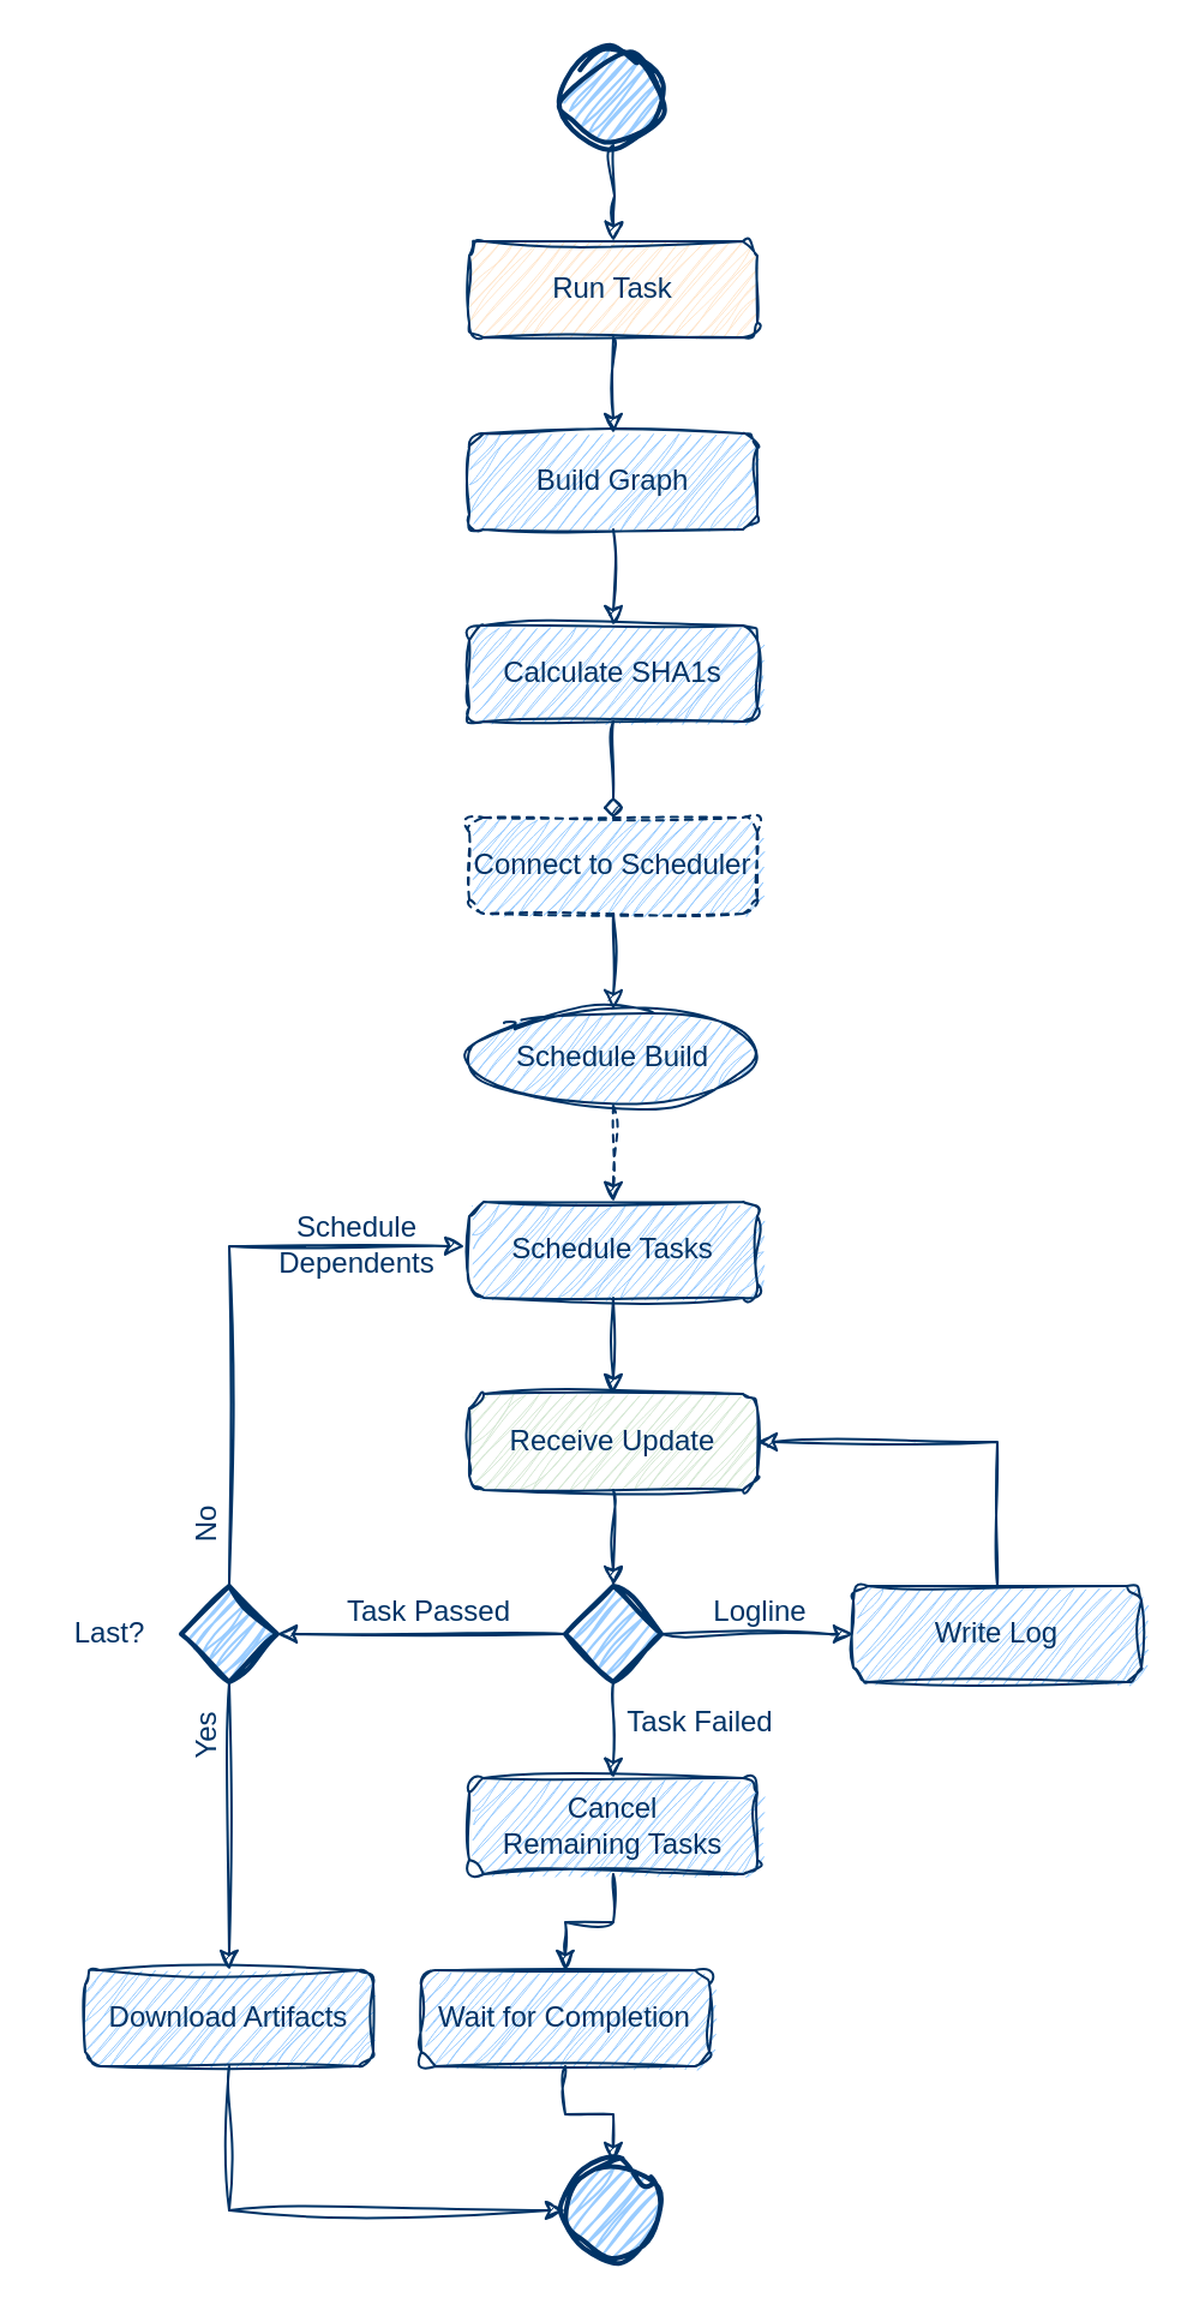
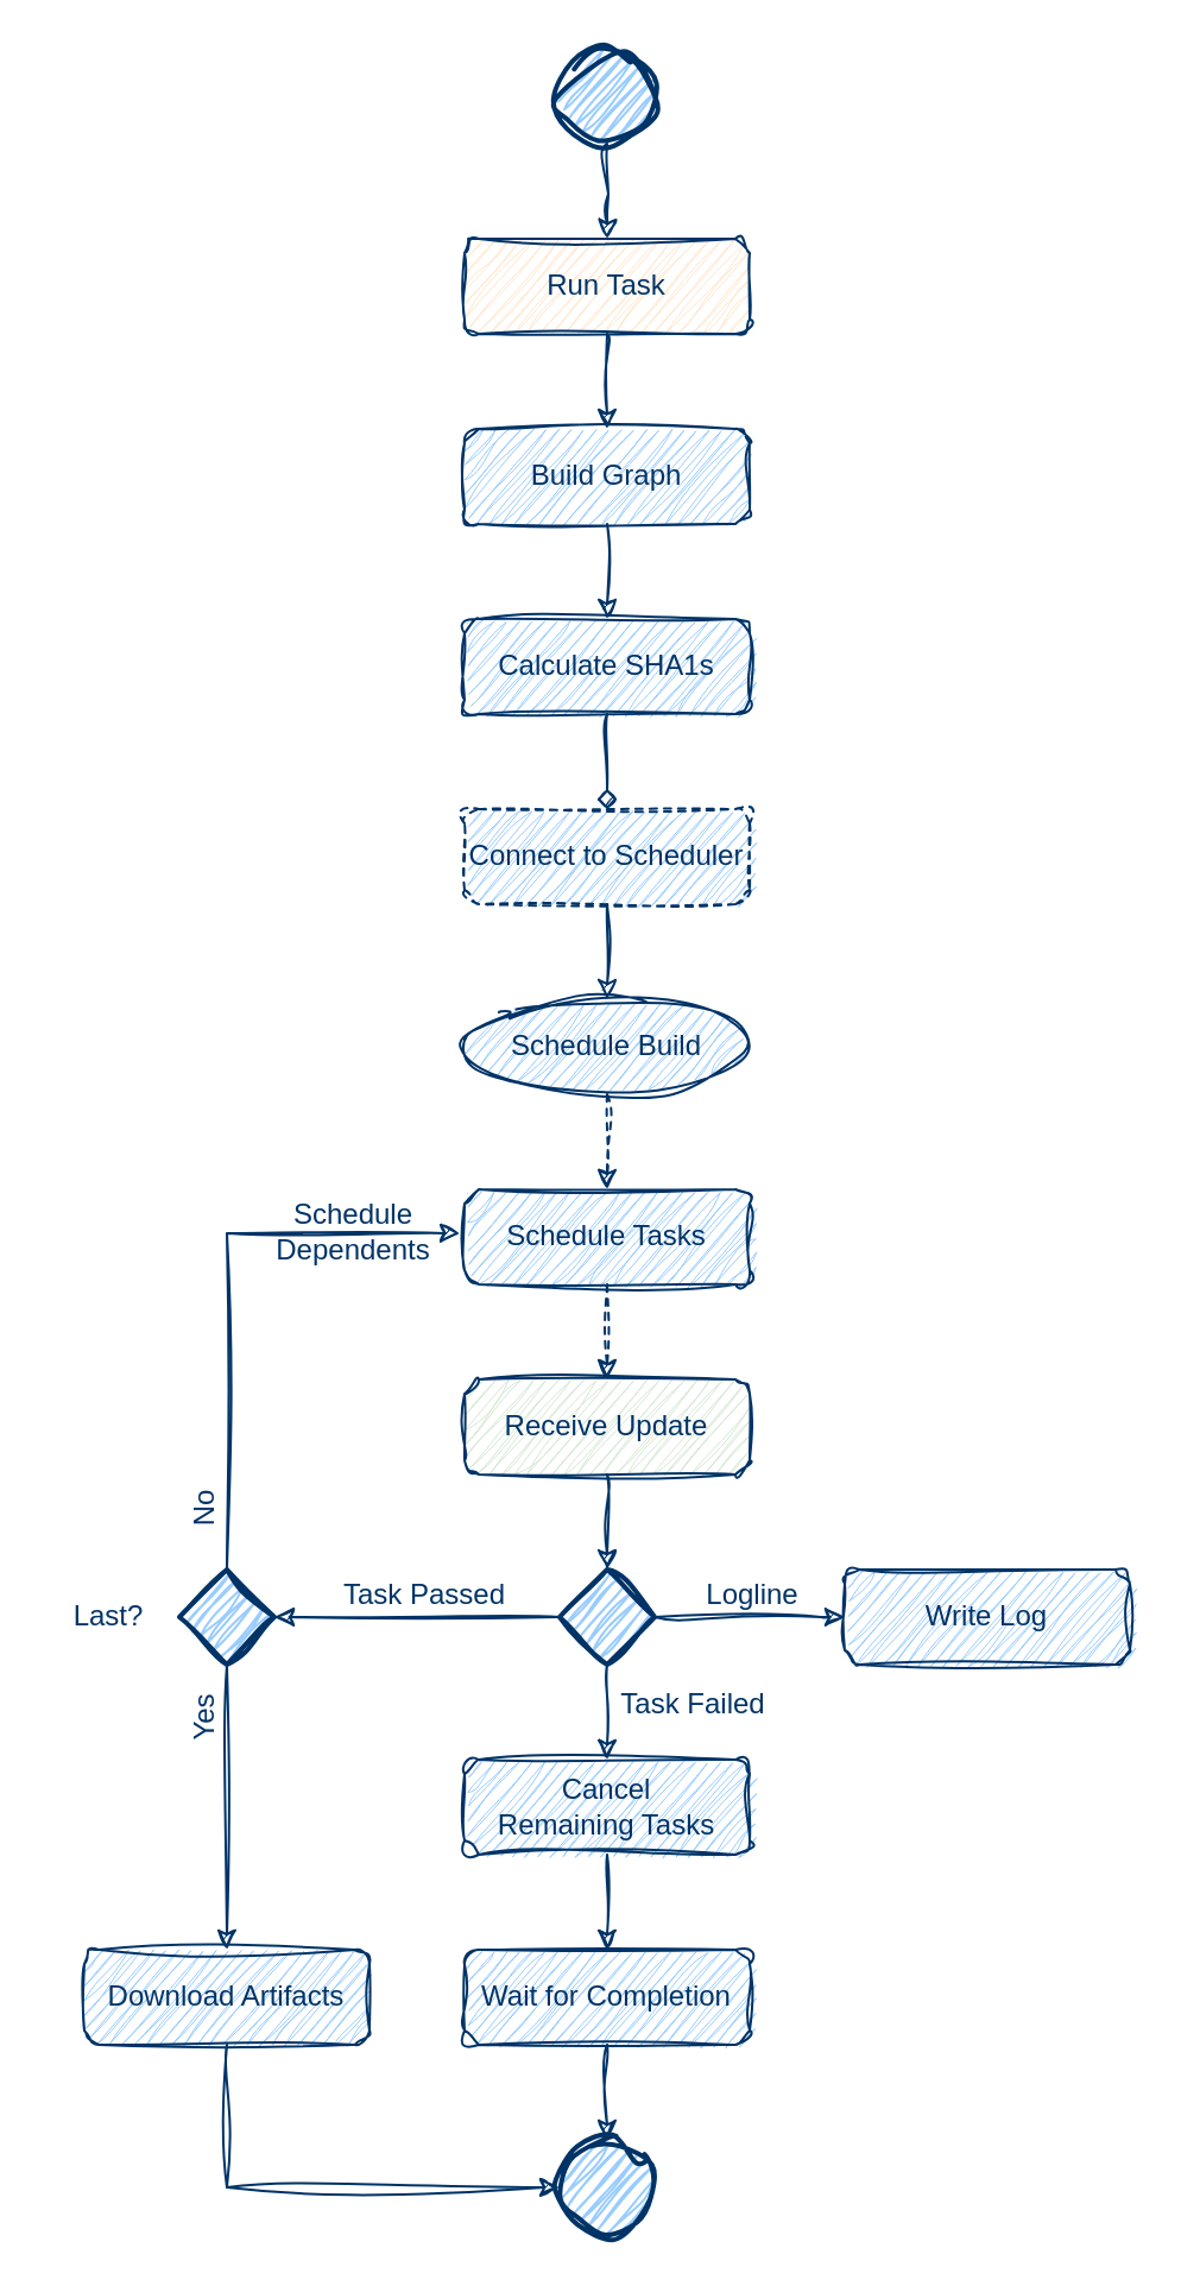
  <mxCell id="0" />
  <mxCell id="1" parent="0" />
  <mxCell id="2" style="edgeStyle=orthogonalEdgeStyle;rounded=0;sketch=1;hachureGap=4;jiggle=2;curveFitting=1;orthogonalLoop=1;jettySize=auto;html=1;entryX=0.5;entryY=0;entryDx=0;entryDy=0;strokeColor=#003366;align=center;verticalAlign=middle;fontFamily=Helvetica;fontSize=12;fontColor=#003366;labelBackgroundColor=none;endArrow=classic;" edge="1" parent="1" source="3" target="7"><mxGeometry relative="1" as="geometry" /></mxCell>
  <mxCell id="3" value="Run Task" style="rounded=1;whiteSpace=wrap;html=1;sketch=1;hachureGap=4;jiggle=2;curveFitting=1;fillColor=#ffe6cc;fontColor=#003366;strokeColor=#003366;" vertex="1" parent="1"><mxGeometry x="195" y="100" width="120" height="40" as="geometry" /></mxCell>
  <mxCell id="4" style="edgeStyle=orthogonalEdgeStyle;rounded=0;sketch=1;hachureGap=4;jiggle=2;curveFitting=1;orthogonalLoop=1;jettySize=auto;html=1;exitX=0.5;exitY=1;exitDx=0;exitDy=0;" edge="1" parent="1" source="3" target="3"><mxGeometry relative="1" as="geometry" /></mxCell>
  <mxCell id="5" style="edgeStyle=orthogonalEdgeStyle;rounded=0;sketch=1;hachureGap=4;jiggle=2;curveFitting=1;orthogonalLoop=1;jettySize=auto;html=1;entryX=0.5;entryY=0;entryDx=0;entryDy=0;fontFamily=Helvetica;fontSize=12;fontColor=#003366;strokeColor=#003366;" edge="1" parent="1" target="3"><mxGeometry relative="1" as="geometry"><mxPoint x="255" y="60" as="sourcePoint" /></mxGeometry></mxCell>
  <mxCell id="6" style="edgeStyle=orthogonalEdgeStyle;rounded=0;sketch=1;hachureGap=4;jiggle=2;curveFitting=1;orthogonalLoop=1;jettySize=auto;html=1;entryX=0.5;entryY=0;entryDx=0;entryDy=0;strokeColor=#003366;align=center;verticalAlign=middle;fontFamily=Helvetica;fontSize=12;fontColor=#003366;labelBackgroundColor=none;endArrow=classic;" edge="1" parent="1" source="7" target="9"><mxGeometry relative="1" as="geometry" /></mxCell>
  <mxCell id="7" value="Build Graph" style="rounded=1;whiteSpace=wrap;html=1;sketch=1;hachureGap=4;jiggle=2;curveFitting=1;fillColor=#99CCFF;fontColor=#003366;strokeColor=#003366;" vertex="1" parent="1"><mxGeometry x="195" y="180" width="120" height="40" as="geometry" /></mxCell>
  <mxCell id="8" style="edgeStyle=orthogonalEdgeStyle;rounded=0;sketch=1;hachureGap=4;jiggle=2;curveFitting=1;orthogonalLoop=1;jettySize=auto;html=1;entryX=0.5;entryY=0;entryDx=0;entryDy=0;strokeColor=#003366;align=center;verticalAlign=middle;fontFamily=Helvetica;fontSize=12;fontColor=#003366;labelBackgroundColor=none;endArrow=diamond;" edge="1" parent="1" source="9" target="40"><mxGeometry relative="1" as="geometry" /></mxCell>
  <mxCell id="9" value="Calculate SHA1s" style="rounded=1;whiteSpace=wrap;html=1;sketch=1;hachureGap=4;jiggle=2;curveFitting=1;fillColor=#99CCFF;fontColor=#003366;strokeColor=#003366;" vertex="1" parent="1"><mxGeometry x="195" y="260" width="120" height="40" as="geometry" /></mxCell>
  <mxCell id="10" value="Schedule Build" style="ellipse;whiteSpace=wrap;html=1;sketch=1;hachureGap=4;jiggle=2;curveFitting=1;fillColor=#99CCFF;fontColor=#003366;strokeColor=#003366;" vertex="1" parent="1"><mxGeometry x="195" y="420" width="120" height="40" as="geometry" /></mxCell>
- <mxCell id="11" style="edgeStyle=orthogonalEdgeStyle;rounded=0;sketch=1;hachureGap=4;jiggle=2;curveFitting=1;orthogonalLoop=1;jettySize=auto;html=1;entryX=0.5;entryY=0;entryDx=0;entryDy=0;strokeColor=#003366;align=center;verticalAlign=middle;fontFamily=Helvetica;fontSize=12;fontColor=#003366;labelBackgroundColor=none;endArrow=classic;" edge="1" parent="1" source="12" target="14"><mxGeometry relative="1" as="geometry" /></mxCell>
+ <mxCell id="11" style="edgeStyle=orthogonalEdgeStyle;rounded=0;sketch=1;hachureGap=4;jiggle=2;curveFitting=1;orthogonalLoop=1;jettySize=auto;html=1;entryX=0.5;entryY=0;entryDx=0;entryDy=0;strokeColor=#003366;align=center;verticalAlign=middle;fontFamily=Helvetica;fontSize=12;fontColor=#003366;labelBackgroundColor=none;endArrow=classic;dashed=1;" edge="1" parent="1" source="12" target="14"><mxGeometry relative="1" as="geometry" /></mxCell>
  <mxCell id="12" value="Schedule Tasks" style="rounded=1;whiteSpace=wrap;html=1;sketch=1;hachureGap=4;jiggle=2;curveFitting=1;fillColor=#99CCFF;fontColor=#003366;strokeColor=#003366;" vertex="1" parent="1"><mxGeometry x="195" y="500" width="120" height="40" as="geometry" /></mxCell>
  <mxCell id="13" value="" style="edgeStyle=orthogonalEdgeStyle;rounded=0;sketch=1;hachureGap=4;jiggle=2;curveFitting=1;orthogonalLoop=1;jettySize=auto;html=1;strokeColor=#003366;align=center;verticalAlign=middle;fontFamily=Helvetica;fontSize=12;fontColor=#003366;labelBackgroundColor=default;endArrow=classic;entryX=0.5;entryY=0;entryDx=0;entryDy=0;entryPerimeter=0;" edge="1" parent="1" source="14" target="20"><mxGeometry relative="1" as="geometry"><mxPoint x="255" y="660" as="targetPoint" /></mxGeometry></mxCell>
  <mxCell id="14" value="Receive Update" style="rounded=1;whiteSpace=wrap;html=1;sketch=1;hachureGap=4;jiggle=2;curveFitting=1;fillColor=#d5e8d4;fontColor=#003366;strokeColor=#003366;" vertex="1" parent="1"><mxGeometry x="195" y="580" width="120" height="40" as="geometry" /></mxCell>
  <mxCell id="15" style="edgeStyle=orthogonalEdgeStyle;rounded=0;sketch=1;hachureGap=4;jiggle=2;curveFitting=1;orthogonalLoop=1;jettySize=auto;html=1;entryX=0;entryY=0.5;entryDx=0;entryDy=0;strokeColor=#003366;align=center;verticalAlign=middle;fontFamily=Helvetica;fontSize=12;fontColor=#003366;labelBackgroundColor=none;endArrow=classic;" edge="1" parent="1" source="20" target="22"><mxGeometry relative="1" as="geometry"><Array as="points"><mxPoint x="345" y="680" /><mxPoint x="345" y="680" /></Array></mxGeometry></mxCell>
  <mxCell id="16" value="Logline" style="edgeLabel;html=1;align=center;verticalAlign=middle;resizable=0;points=[];rounded=1;sketch=1;hachureGap=4;jiggle=2;curveFitting=1;strokeColor=#003366;fontFamily=Helvetica;fontSize=12;fontColor=#003366;labelBackgroundColor=none;fillColor=#99CCFF;" vertex="1" connectable="0" parent="15"><mxGeometry x="-0.51" y="2" relative="1" as="geometry"><mxPoint x="20" y="-8" as="offset" /></mxGeometry></mxCell>
  <mxCell id="17" style="edgeStyle=orthogonalEdgeStyle;rounded=0;sketch=1;hachureGap=4;jiggle=2;curveFitting=1;orthogonalLoop=1;jettySize=auto;html=1;strokeColor=#003366;align=center;verticalAlign=middle;fontFamily=Helvetica;fontSize=12;fontColor=#003366;labelBackgroundColor=none;endArrow=classic;entryX=1;entryY=0.5;entryDx=0;entryDy=0;entryPerimeter=0;" edge="1" parent="1" source="20" target="25"><mxGeometry relative="1" as="geometry"><mxPoint x="155" y="680" as="targetPoint" /></mxGeometry></mxCell>
  <mxCell id="18" value="Task Passed" style="edgeLabel;html=1;align=center;verticalAlign=middle;resizable=0;points=[];rounded=1;sketch=1;hachureGap=4;jiggle=2;curveFitting=1;strokeColor=#003366;fontFamily=Helvetica;fontSize=12;fontColor=#003366;labelBackgroundColor=none;fillColor=#99CCFF;gradientColor=none;" vertex="1" connectable="0" parent="17"><mxGeometry x="-0.07" relative="1" as="geometry"><mxPoint x="-2" y="-10" as="offset" /></mxGeometry></mxCell>
  <mxCell id="19" style="edgeStyle=orthogonalEdgeStyle;rounded=0;sketch=1;hachureGap=4;jiggle=2;curveFitting=1;orthogonalLoop=1;jettySize=auto;html=1;entryX=0.5;entryY=0;entryDx=0;entryDy=0;strokeColor=#003366;align=center;verticalAlign=middle;fontFamily=Helvetica;fontSize=12;fontColor=#003366;labelBackgroundColor=none;endArrow=classic;" edge="1" parent="1" source="20" target="30"><mxGeometry relative="1" as="geometry" /></mxCell>
  <mxCell id="20" value="" style="strokeWidth=2;html=1;shape=mxgraph.flowchart.decision;whiteSpace=wrap;rounded=1;sketch=1;hachureGap=4;jiggle=2;curveFitting=1;strokeColor=#003366;align=center;verticalAlign=middle;fontFamily=Helvetica;fontSize=12;fontColor=#003366;labelBackgroundColor=default;fillColor=#99CCFF;" vertex="1" parent="1"><mxGeometry x="235" y="660" width="40" height="40" as="geometry" /></mxCell>
- <mxCell id="21" style="edgeStyle=orthogonalEdgeStyle;rounded=0;sketch=1;hachureGap=4;jiggle=2;curveFitting=1;orthogonalLoop=1;jettySize=auto;html=1;entryX=1;entryY=0.5;entryDx=0;entryDy=0;strokeColor=#003366;align=center;verticalAlign=middle;fontFamily=Helvetica;fontSize=12;fontColor=#003366;labelBackgroundColor=none;endArrow=classic;" edge="1" parent="1" source="22" target="14"><mxGeometry relative="1" as="geometry"><Array as="points"><mxPoint x="415" y="600" /></Array></mxGeometry></mxCell>
  <mxCell id="22" value="Write Log" style="rounded=1;whiteSpace=wrap;html=1;sketch=1;hachureGap=4;jiggle=2;curveFitting=1;fillColor=#99CCFF;fontColor=#003366;strokeColor=#003366;" vertex="1" parent="1"><mxGeometry x="355" y="660" width="120" height="40" as="geometry" /></mxCell>
  <mxCell id="23" style="edgeStyle=orthogonalEdgeStyle;rounded=0;sketch=1;hachureGap=4;jiggle=2;curveFitting=1;orthogonalLoop=1;jettySize=auto;html=1;entryX=0.5;entryY=0;entryDx=0;entryDy=0;strokeColor=#003366;align=center;verticalAlign=middle;fontFamily=Helvetica;fontSize=12;fontColor=#003366;labelBackgroundColor=none;endArrow=classic;" edge="1" parent="1" source="25" target="36"><mxGeometry relative="1" as="geometry" /></mxCell>
  <mxCell id="24" value="Yes" style="edgeLabel;html=1;align=center;verticalAlign=middle;resizable=0;points=[];rounded=1;sketch=1;hachureGap=4;jiggle=2;curveFitting=1;strokeColor=#003366;fontFamily=Helvetica;fontSize=12;fontColor=#003366;labelBackgroundColor=none;fillColor=#99CCFF;gradientColor=none;rotation=-90;" vertex="1" connectable="0" parent="23"><mxGeometry x="-0.595" y="-2" relative="1" as="geometry"><mxPoint x="-8" as="offset" /></mxGeometry></mxCell>
  <mxCell id="25" value="" style="strokeWidth=2;html=1;shape=mxgraph.flowchart.decision;whiteSpace=wrap;rounded=1;sketch=1;hachureGap=4;jiggle=2;curveFitting=1;strokeColor=#003366;align=center;verticalAlign=middle;fontFamily=Helvetica;fontSize=12;fontColor=#003366;labelBackgroundColor=default;fillColor=#99CCFF;" vertex="1" parent="1"><mxGeometry x="75" y="660" width="40" height="40" as="geometry" /></mxCell>
  <mxCell id="26" style="edgeStyle=orthogonalEdgeStyle;rounded=0;sketch=1;hachureGap=4;jiggle=2;curveFitting=1;orthogonalLoop=1;jettySize=auto;html=1;entryX=-0.016;entryY=0.462;entryDx=0;entryDy=0;entryPerimeter=0;strokeColor=#003366;align=center;verticalAlign=middle;fontFamily=Helvetica;fontSize=12;fontColor=#003366;labelBackgroundColor=none;endArrow=classic;" edge="1" parent="1" source="25" target="12"><mxGeometry relative="1" as="geometry"><Array as="points"><mxPoint x="95" y="518" /></Array></mxGeometry></mxCell>
  <mxCell id="27" value="No" style="edgeLabel;html=1;align=center;verticalAlign=middle;resizable=0;points=[];rounded=1;sketch=1;hachureGap=4;jiggle=2;curveFitting=1;strokeColor=#003366;fontFamily=Helvetica;fontSize=12;fontColor=#003366;labelBackgroundColor=none;fillColor=#99CCFF;gradientColor=none;rotation=-90;" vertex="1" connectable="0" parent="26"><mxGeometry x="-0.796" y="1" relative="1" as="geometry"><mxPoint x="-9" as="offset" /></mxGeometry></mxCell>
  <mxCell id="28" value="Schedule&lt;br&gt;Dependents" style="edgeLabel;html=1;align=center;verticalAlign=middle;resizable=0;points=[];rounded=1;sketch=1;hachureGap=4;jiggle=2;curveFitting=1;strokeColor=#003366;fontFamily=Helvetica;fontSize=12;fontColor=#003366;labelBackgroundColor=none;fillColor=#99CCFF;gradientColor=none;" vertex="1" connectable="0" parent="26"><mxGeometry x="0.619" y="1" relative="1" as="geometry"><mxPoint as="offset" /></mxGeometry></mxCell>
  <mxCell id="29" style="edgeStyle=orthogonalEdgeStyle;rounded=0;sketch=1;hachureGap=4;jiggle=2;curveFitting=1;orthogonalLoop=1;jettySize=auto;html=1;entryX=0.5;entryY=0;entryDx=0;entryDy=0;strokeColor=#003366;align=center;verticalAlign=middle;fontFamily=Helvetica;fontSize=12;fontColor=#003366;labelBackgroundColor=none;endArrow=classic;" edge="1" parent="1" source="30" target="32"><mxGeometry relative="1" as="geometry" /></mxCell>
  <mxCell id="30" value="Cancel &lt;br&gt;Remaining Tasks" style="rounded=1;whiteSpace=wrap;html=1;sketch=1;hachureGap=4;jiggle=2;curveFitting=1;fillColor=#99CCFF;fontColor=#003366;strokeColor=#003366;" vertex="1" parent="1"><mxGeometry x="195" y="740" width="120" height="40" as="geometry" /></mxCell>
  <mxCell id="31" value="Task Failed" style="edgeLabel;html=1;align=center;verticalAlign=middle;resizable=0;points=[];rounded=1;sketch=1;hachureGap=4;jiggle=2;curveFitting=1;strokeColor=#003366;fontFamily=Helvetica;fontSize=12;fontColor=#003366;labelBackgroundColor=none;fillColor=#99CCFF;gradientColor=none;" vertex="1" connectable="0" parent="1"><mxGeometry x="290.998" y="716" as="geometry" /></mxCell>
- <mxCell id="32" value="Wait for Completion" style="rounded=1;whiteSpace=wrap;html=1;sketch=1;hachureGap=4;jiggle=2;curveFitting=1;fillColor=#99CCFF;fontColor=#003366;strokeColor=#003366;" vertex="1" parent="1"><mxGeometry x="175" y="820" width="120" height="40" as="geometry" /></mxCell>
+ <mxCell id="32" value="Wait for Completion" style="rounded=1;whiteSpace=wrap;html=1;sketch=1;hachureGap=4;jiggle=2;curveFitting=1;fillColor=#99CCFF;fontColor=#003366;strokeColor=#003366;" vertex="1" parent="1"><mxGeometry x="195" y="820" width="120" height="40" as="geometry" /></mxCell>
  <mxCell id="33" value="" style="strokeWidth=2;html=1;shape=mxgraph.flowchart.start_2;whiteSpace=wrap;rounded=1;sketch=1;hachureGap=4;jiggle=2;curveFitting=1;strokeColor=#003366;align=center;verticalAlign=middle;fontFamily=Helvetica;fontSize=12;fontColor=#003366;labelBackgroundColor=none;fillColor=#99CCFF;gradientColor=none;" vertex="1" parent="1"><mxGeometry x="235" y="900" width="40" height="40" as="geometry" /></mxCell>
  <mxCell id="34" value="" style="strokeWidth=2;html=1;shape=mxgraph.flowchart.start_2;whiteSpace=wrap;rounded=1;sketch=1;hachureGap=4;jiggle=2;curveFitting=1;strokeColor=#003366;align=center;verticalAlign=middle;fontFamily=Helvetica;fontSize=12;fontColor=#003366;labelBackgroundColor=none;fillColor=#99CCFF;gradientColor=none;" vertex="1" parent="1"><mxGeometry x="235" y="20" width="40" height="40" as="geometry" /></mxCell>
  <mxCell id="35" style="edgeStyle=orthogonalEdgeStyle;rounded=0;sketch=1;hachureGap=4;jiggle=2;curveFitting=1;orthogonalLoop=1;jettySize=auto;html=1;entryX=0.5;entryY=0;entryDx=0;entryDy=0;entryPerimeter=0;strokeColor=#003366;align=center;verticalAlign=middle;fontFamily=Helvetica;fontSize=12;fontColor=#003366;labelBackgroundColor=none;endArrow=classic;" edge="1" parent="1" source="32" target="33"><mxGeometry relative="1" as="geometry" /></mxCell>
  <mxCell id="36" value="Download Artifacts" style="rounded=1;whiteSpace=wrap;html=1;sketch=1;hachureGap=4;jiggle=2;curveFitting=1;fillColor=#99CCFF;fontColor=#003366;strokeColor=#003366;" vertex="1" parent="1"><mxGeometry x="35" y="820" width="120" height="40" as="geometry" /></mxCell>
  <mxCell id="37" style="edgeStyle=orthogonalEdgeStyle;rounded=0;sketch=1;hachureGap=4;jiggle=2;curveFitting=1;orthogonalLoop=1;jettySize=auto;html=1;entryX=0;entryY=0.5;entryDx=0;entryDy=0;entryPerimeter=0;strokeColor=#003366;align=center;verticalAlign=middle;fontFamily=Helvetica;fontSize=12;fontColor=#003366;labelBackgroundColor=none;endArrow=classic;" edge="1" parent="1" source="36" target="33"><mxGeometry relative="1" as="geometry"><Array as="points"><mxPoint x="95" y="920" /></Array></mxGeometry></mxCell>
  <mxCell id="38" value="Last?" style="text;html=1;align=center;verticalAlign=middle;resizable=0;points=[];autosize=1;strokeColor=none;fillColor=none;fontFamily=Helvetica;fontSize=12;fontColor=#003366;labelBackgroundColor=none;" vertex="1" parent="1"><mxGeometry x="20" y="665" width="50" height="30" as="geometry" /></mxCell>
  <mxCell id="39" style="edgeStyle=orthogonalEdgeStyle;rounded=0;sketch=1;hachureGap=4;jiggle=2;curveFitting=1;orthogonalLoop=1;jettySize=auto;html=1;entryX=0.5;entryY=0;entryDx=0;entryDy=0;strokeColor=#003366;align=center;verticalAlign=middle;fontFamily=Helvetica;fontSize=12;fontColor=#003366;labelBackgroundColor=none;endArrow=classic;" edge="1" parent="1" source="40" target="10"><mxGeometry relative="1" as="geometry" /></mxCell>
  <mxCell id="40" value="Connect to Scheduler" style="rounded=1;whiteSpace=wrap;html=1;sketch=1;hachureGap=4;jiggle=2;curveFitting=1;fillColor=#99CCFF;fontColor=#003366;strokeColor=#003366;dashed=1;" vertex="1" parent="1"><mxGeometry x="195" y="340" width="120" height="40" as="geometry" /></mxCell>
  <mxCell id="41" style="edgeStyle=orthogonalEdgeStyle;rounded=0;sketch=1;hachureGap=4;jiggle=2;curveFitting=1;orthogonalLoop=1;jettySize=auto;html=1;entryX=0.5;entryY=0;entryDx=0;entryDy=0;strokeColor=#003366;align=center;verticalAlign=middle;fontFamily=Helvetica;fontSize=12;fontColor=#003366;labelBackgroundColor=none;endArrow=classic;dashed=1;" edge="1" parent="1" source="10" target="12"><mxGeometry relative="1" as="geometry" /></mxCell>
